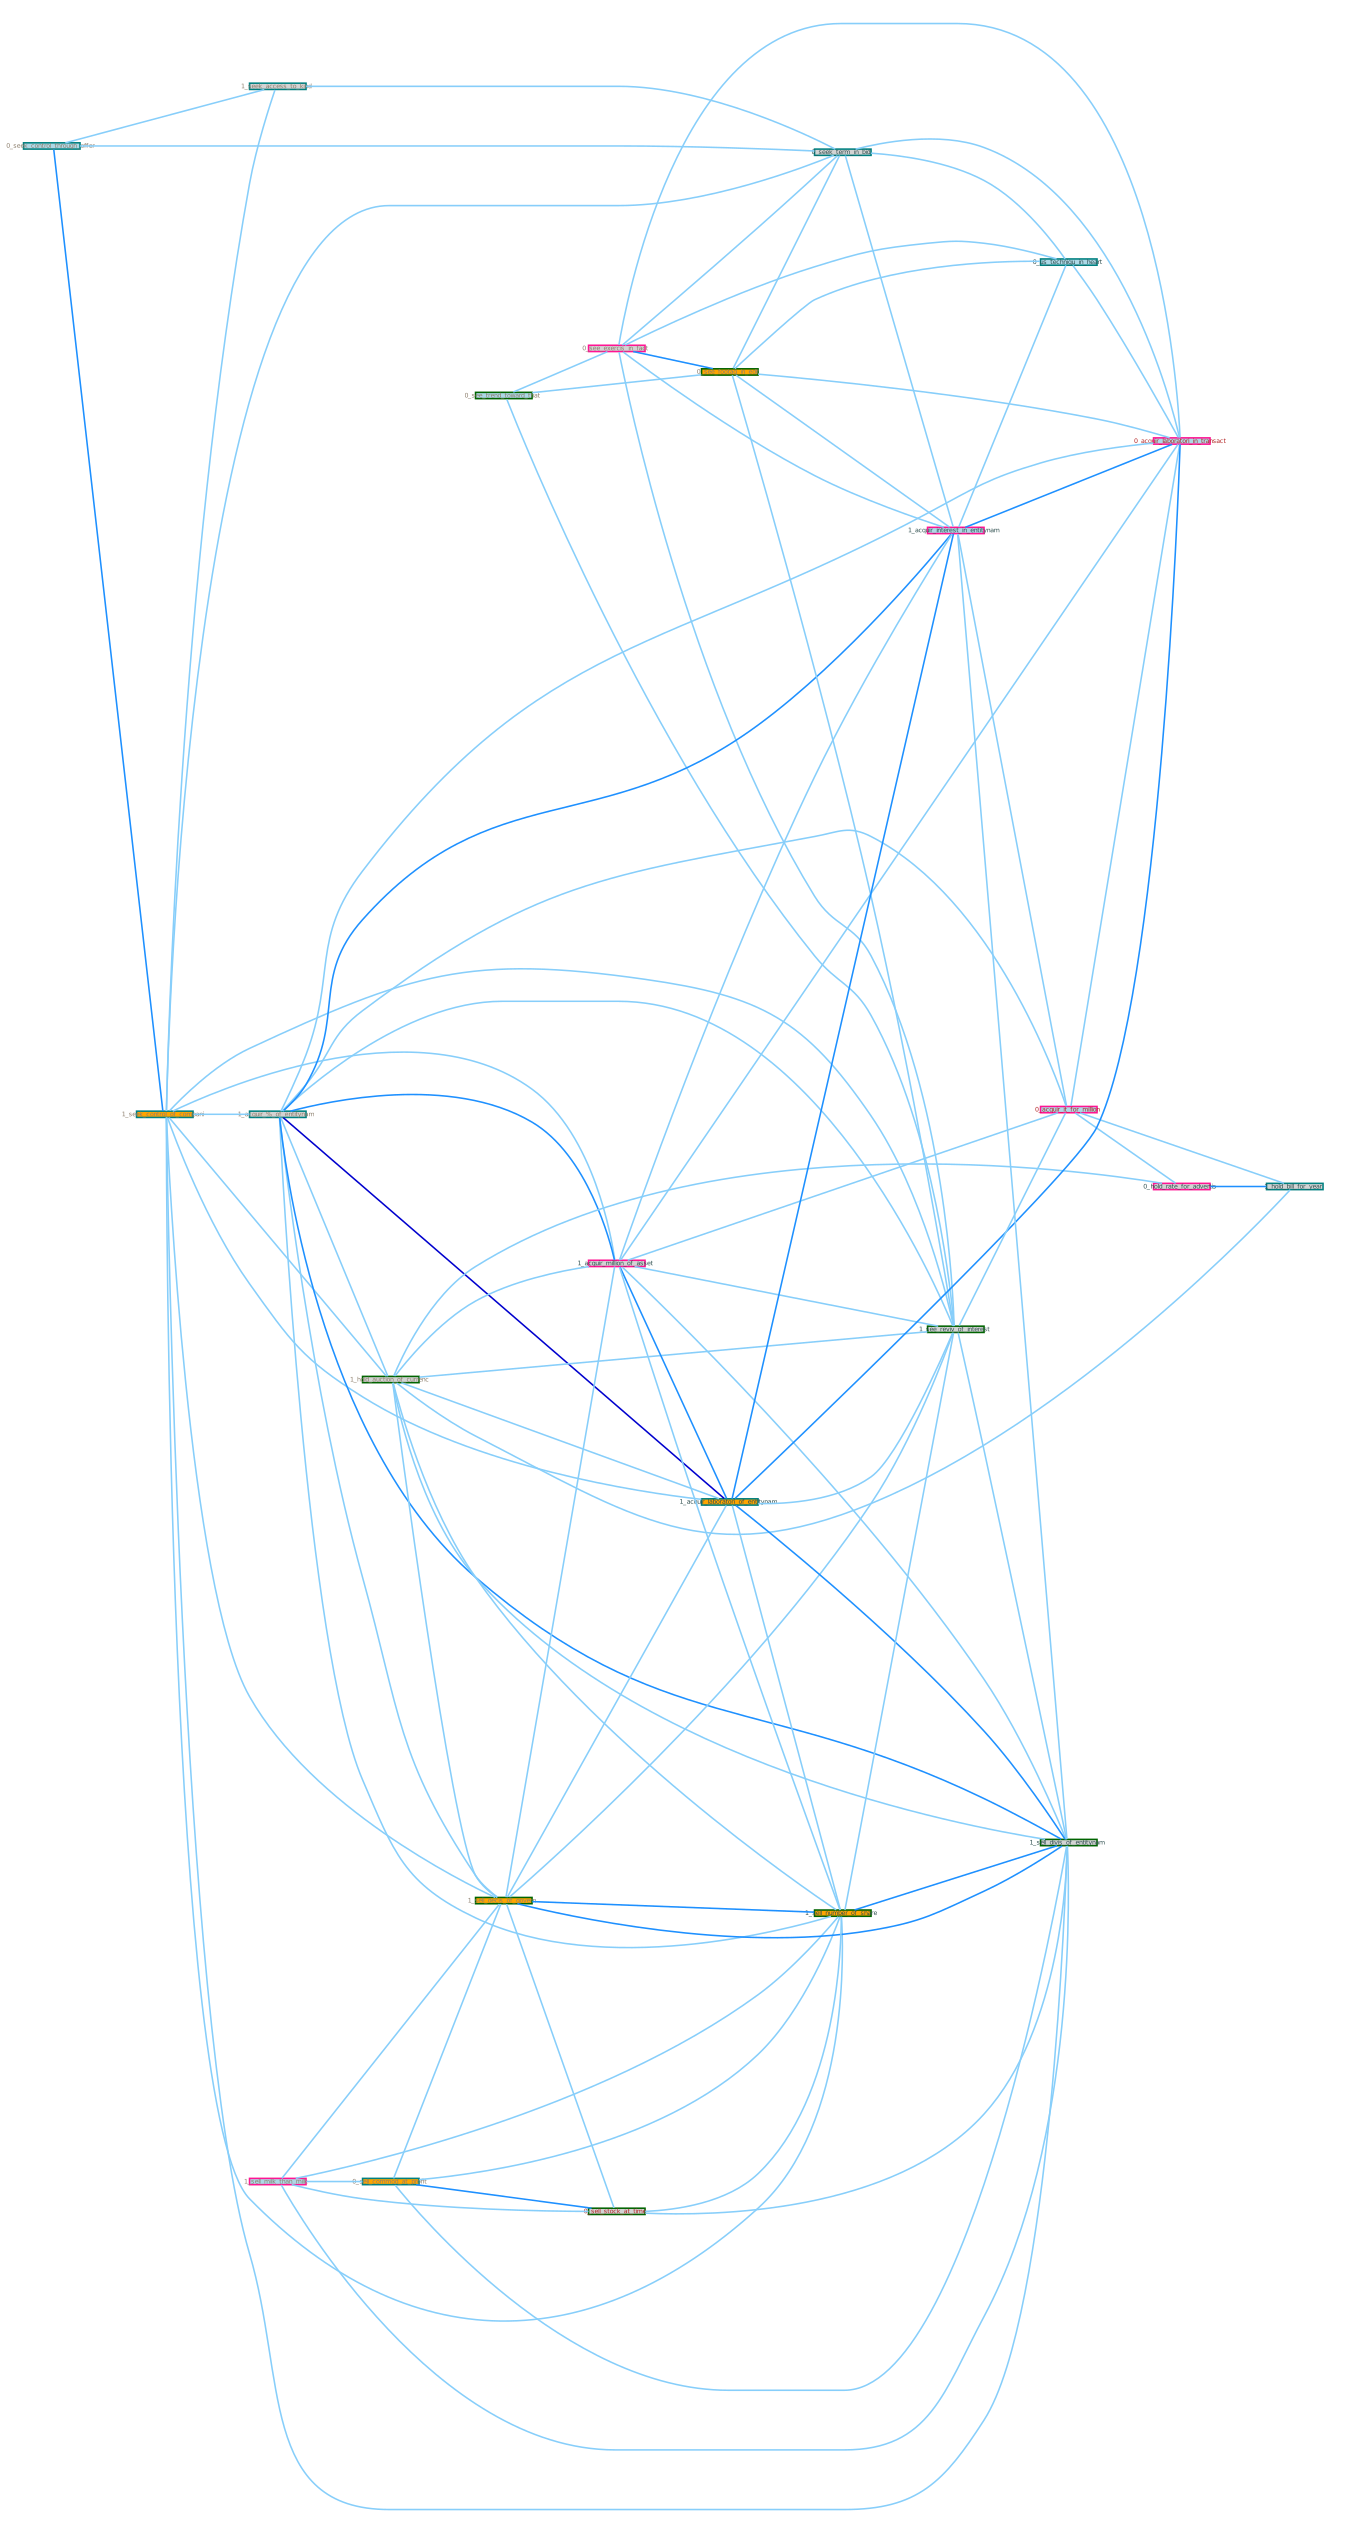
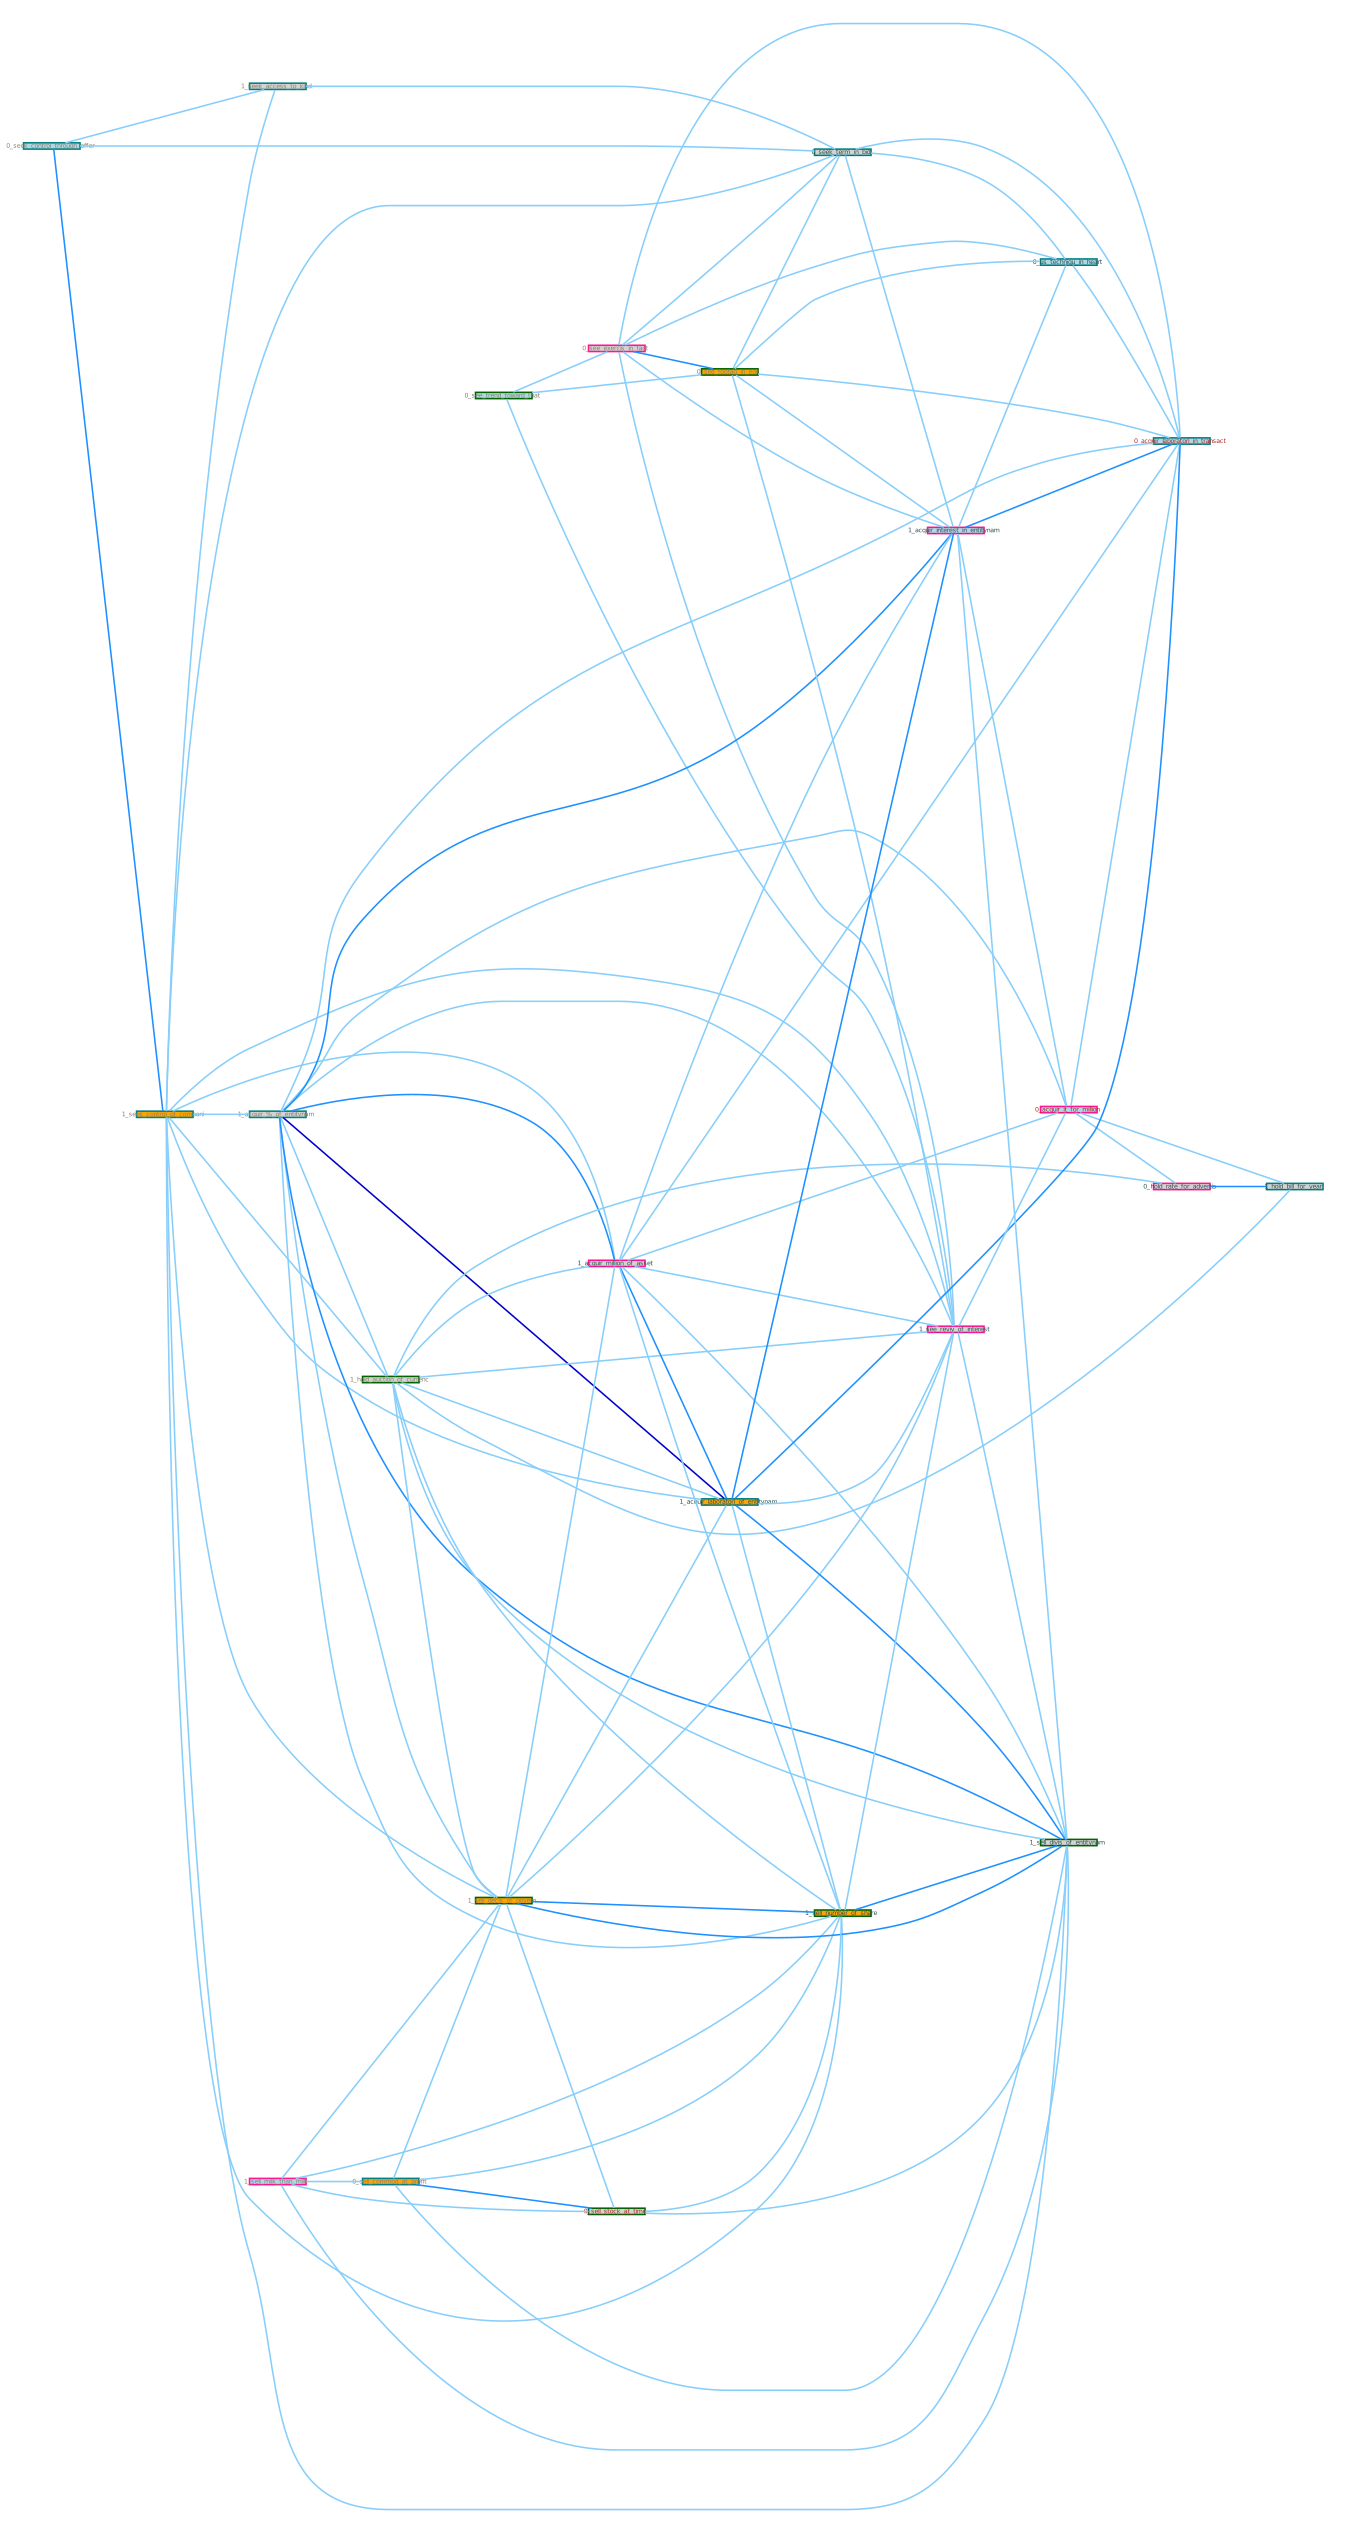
  graph {
    fontname="DejaVu Sans"
    rankdir=LR
    node [color=teal fillcolor=lightgrey fixedsize=true fontcolor="#8b7d6b" fontname="DejaVu Sans" fontsize=4 shape=polygon style=filled]
    edge [color="#87cefa" fontname="DejaVu Sans" w=1]
    "0_seek_control_through_offer " [fillcolor=lightblue height=.06 width=.5]
    "1_seek_control_of_compani " [fillcolor=orange height=.06 width=.5]
    "0_see_trend_toward_that " [color=darkgreen fillcolor=lightblue height=.06 width=.5]
    "1_sell_milk_than_milk " [color=deeppink fillcolor=lightblue height=.06 width=.5]
    "1_seek_access_to_kind " [height=.06 width=.5]
    "0_see_exercis_in_fact " [color=deeppink height=.06 width=.5]
    "1_acquir_%_of_entitynam " [height=.06 width=.5]
    "1_hold_auction_of_currenc " [color=darkgreen height=.06 width=.5]
    "0_sell_commod_at_profit " [fillcolor=orange height=.06 width=.5]
    "1_sell_decis_of_govern " [color=darkgreen fillcolor=orange height=.06 width=.5]
    "0_see_footag_in_edit " [color=darkgreen fillcolor=orange height=.06 width=.5]
    "0_acquir_it_for_million " [color=deeppink fillcolor=lightblue fontcolor="#b22222" height=.06 width=.5]
    "0_hold_rate_for_advertis " [color=deeppink fontcolor="#2f4f4f" height=.06 width=.5]
-   "0_acquir_laboratori_in_transact " [color=deeppink fillcolor=lightblue fontcolor="#b22222" height=.06 width=.5]
+   "0_acquir_laboratori_in_transact " [fillcolor=lightblue fontcolor="#b22222" height=.06 width=.5]
    "0_sell_stock_at_time " [color=darkgreen fontcolor="#b22222" height=.06 width=.5]
    "0_seek_term_in_bid " [fontcolor="#2f4f4f" height=.06 width=.5]
    "1_acquir_million_of_asset " [color=deeppink fontcolor="#2f4f4f" height=.06 width=.5]
    "1_acquir_laboratori_of_entitynam " [fillcolor=orange fontcolor="#2f4f4f" height=.06 width=.5]
    "1_sell_number_of_share " [color=darkgreen fillcolor=orange fontcolor="#2f4f4f" height=.06 width=.5]
-   "1_see_reviv_of_interest " [color=darkgreen fontcolor="#2f4f4f" height=.06 width=.5]
+   "1_see_reviv_of_interest " [color=deeppink fontcolor="#2f4f4f" height=.06 width=.5]
    "1_sell_divis_of_entitynam " [color=darkgreen fontcolor="#2f4f4f" height=.06 width=.5]
    "1_acquir_interest_in_entitynam " [color=deeppink fillcolor=lightblue fontcolor="#2f4f4f" height=.06 width=.5]
    "0_us_techniqu_in_heart " [fillcolor=lightblue fontcolor="#2f4f4f" height=.06 width=.5]
    "1_hold_bill_for_year " [fontcolor="#2f4f4f" height=.06 width=.5]
    subgraph sub_1 {
      "0_seek_control_through_offer "
      "1_seek_control_of_compani "
      "0_see_trend_toward_that "
      "1_sell_milk_than_milk "
      "1_seek_access_to_kind "
      "0_see_exercis_in_fact "
      "1_acquir_%_of_entitynam "
      "1_hold_auction_of_currenc "
      "0_sell_commod_at_profit "
      "1_sell_decis_of_govern "
      "0_see_footag_in_edit "
    }
    subgraph sub_2 {
      "0_acquir_it_for_million "
      "0_hold_rate_for_advertis "
      "0_acquir_laboratori_in_transact "
      "0_sell_stock_at_time "
    }
    "0_seek_control_through_offer " -- "1_seek_control_of_compani " [color="#1e90ff" w=2]
    "0_seek_control_through_offer " -- "1_seek_access_to_kind "
    "0_seek_control_through_offer " -- "0_seek_term_in_bid "
    "1_seek_control_of_compani " -- "1_seek_access_to_kind "
    "1_seek_control_of_compani " -- "1_acquir_%_of_entitynam "
    "1_seek_control_of_compani " -- "1_hold_auction_of_currenc "
    "1_seek_control_of_compani " -- "1_sell_decis_of_govern "
    "1_seek_control_of_compani " -- "0_seek_term_in_bid "
    "1_seek_control_of_compani " -- "1_acquir_million_of_asset "
    "1_seek_control_of_compani " -- "1_acquir_laboratori_of_entitynam "
    "1_seek_control_of_compani " -- "1_sell_number_of_share "
    "1_seek_control_of_compani " -- "1_see_reviv_of_interest "
    "1_seek_control_of_compani " -- "1_sell_divis_of_entitynam "
    "0_see_trend_toward_that " -- "0_see_exercis_in_fact "
    "0_see_trend_toward_that " -- "0_see_footag_in_edit "
    "0_see_trend_toward_that " -- "1_see_reviv_of_interest "
    "1_sell_milk_than_milk " -- "0_sell_commod_at_profit "
    "1_sell_milk_than_milk " -- "1_sell_decis_of_govern "
    "1_sell_milk_than_milk " -- "0_sell_stock_at_time "
    "1_sell_milk_than_milk " -- "1_sell_number_of_share "
    "1_sell_milk_than_milk " -- "1_sell_divis_of_entitynam "
    "1_seek_access_to_kind " -- "0_seek_term_in_bid "
    "0_see_exercis_in_fact " -- "0_see_footag_in_edit " [color="#1e90ff" w=2]
    "0_see_exercis_in_fact " -- "0_acquir_laboratori_in_transact "
    "0_see_exercis_in_fact " -- "0_seek_term_in_bid "
    "0_see_exercis_in_fact " -- "1_see_reviv_of_interest "
    "0_see_exercis_in_fact " -- "1_acquir_interest_in_entitynam "
    "0_see_exercis_in_fact " -- "0_us_techniqu_in_heart "
    "1_acquir_%_of_entitynam " -- "1_hold_auction_of_currenc "
    "1_acquir_%_of_entitynam " -- "1_sell_decis_of_govern "
    "1_acquir_%_of_entitynam " -- "0_acquir_it_for_million "
    "1_acquir_%_of_entitynam " -- "0_acquir_laboratori_in_transact "
    "1_acquir_%_of_entitynam " -- "1_acquir_million_of_asset " [color="#1e90ff" w=2]
    "1_acquir_%_of_entitynam " -- "1_acquir_laboratori_of_entitynam " [color="#0000cd" w=3]
    "1_acquir_%_of_entitynam " -- "1_sell_number_of_share "
    "1_acquir_%_of_entitynam " -- "1_see_reviv_of_interest "
    "1_acquir_%_of_entitynam " -- "1_sell_divis_of_entitynam " [color="#1e90ff" w=2]
    "1_acquir_%_of_entitynam " -- "1_acquir_interest_in_entitynam " [color="#1e90ff" w=2]
    "1_hold_auction_of_currenc " -- "1_sell_decis_of_govern "
    "1_hold_auction_of_currenc " -- "0_hold_rate_for_advertis "
    "1_hold_auction_of_currenc " -- "1_acquir_million_of_asset "
    "1_hold_auction_of_currenc " -- "1_acquir_laboratori_of_entitynam "
    "1_hold_auction_of_currenc " -- "1_sell_number_of_share "
    "1_hold_auction_of_currenc " -- "1_see_reviv_of_interest "
    "1_hold_auction_of_currenc " -- "1_sell_divis_of_entitynam "
    "1_hold_auction_of_currenc " -- "1_hold_bill_for_year "
    "0_sell_commod_at_profit " -- "1_sell_decis_of_govern "
    "0_sell_commod_at_profit " -- "0_sell_stock_at_time " [color="#1e90ff" w=2]
    "0_sell_commod_at_profit " -- "1_sell_number_of_share "
    "0_sell_commod_at_profit " -- "1_sell_divis_of_entitynam "
    "1_sell_decis_of_govern " -- "0_sell_stock_at_time "
    "1_sell_decis_of_govern " -- "1_acquir_million_of_asset "
    "1_sell_decis_of_govern " -- "1_acquir_laboratori_of_entitynam "
    "1_sell_decis_of_govern " -- "1_sell_number_of_share " [color="#1e90ff" w=2]
    "1_sell_decis_of_govern " -- "1_see_reviv_of_interest "
    "1_sell_decis_of_govern " -- "1_sell_divis_of_entitynam " [color="#1e90ff" w=2]
    "0_see_footag_in_edit " -- "0_acquir_laboratori_in_transact "
    "0_see_footag_in_edit " -- "0_seek_term_in_bid "
    "0_see_footag_in_edit " -- "1_see_reviv_of_interest "
    "0_see_footag_in_edit " -- "1_acquir_interest_in_entitynam "
    "0_see_footag_in_edit " -- "0_us_techniqu_in_heart "
    "0_acquir_it_for_million " -- "0_hold_rate_for_advertis "
    "0_acquir_it_for_million " -- "0_acquir_laboratori_in_transact "
    "0_acquir_it_for_million " -- "1_hold_bill_for_year "
    "0_hold_rate_for_advertis " -- "1_hold_bill_for_year " [color="#1e90ff" w=2]
    "0_sell_stock_at_time " -- "1_sell_number_of_share "
    "0_sell_stock_at_time " -- "1_sell_divis_of_entitynam "
    "0_seek_term_in_bid " -- "0_acquir_laboratori_in_transact "
    "0_seek_term_in_bid " -- "1_acquir_interest_in_entitynam "
    "0_seek_term_in_bid " -- "0_us_techniqu_in_heart "
    "1_acquir_million_of_asset " -- "0_acquir_it_for_million "
    "1_acquir_million_of_asset " -- "0_acquir_laboratori_in_transact "
    "1_acquir_million_of_asset " -- "1_acquir_laboratori_of_entitynam " [color="#1e90ff" w=2]
    "1_acquir_million_of_asset " -- "1_sell_number_of_share "
    "1_acquir_million_of_asset " -- "1_see_reviv_of_interest "
    "1_acquir_million_of_asset " -- "1_sell_divis_of_entitynam "
    "1_acquir_million_of_asset " -- "1_acquir_interest_in_entitynam "
    "1_acquir_laboratori_of_entitynam " -- "0_acquir_laboratori_in_transact " [color="#1e90ff" w=2]
    "1_acquir_laboratori_of_entitynam " -- "1_sell_number_of_share "
    "1_acquir_laboratori_of_entitynam " -- "1_see_reviv_of_interest "
    "1_acquir_laboratori_of_entitynam " -- "1_sell_divis_of_entitynam " [color="#1e90ff" w=2]
    "1_acquir_laboratori_of_entitynam " -- "1_acquir_interest_in_entitynam " [color="#1e90ff" w=2]
    "1_sell_number_of_share " -- "1_see_reviv_of_interest "
    "1_sell_number_of_share " -- "1_sell_divis_of_entitynam " [color="#1e90ff" w=2]
    "1_see_reviv_of_interest " -- "0_acquir_it_for_million "
    "1_see_reviv_of_interest " -- "1_sell_divis_of_entitynam "
    "1_acquir_interest_in_entitynam " -- "0_acquir_it_for_million "
    "1_acquir_interest_in_entitynam " -- "0_acquir_laboratori_in_transact " [color="#1e90ff" w=2]
    "1_acquir_interest_in_entitynam " -- "1_sell_divis_of_entitynam "
    "1_acquir_interest_in_entitynam " -- "0_us_techniqu_in_heart "
    "0_us_techniqu_in_heart " -- "0_acquir_laboratori_in_transact "
  }
